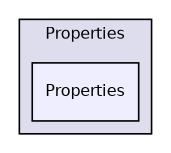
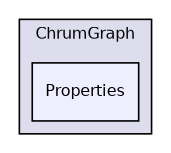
  digraph {
    compound=true
    n1 [fillcolor="#eeeeff" fontname=Helvetica fontsize=10 label=Properties pencolor=black shape=box style=filled]
    subgraph cluster_1 {
      bgcolor="#ddddee"
      fontname=Helvetica
      fontsize=10
-     label=Properties
+     label=ChrumGraph
      pencolor=black
      n1
    }
  }
